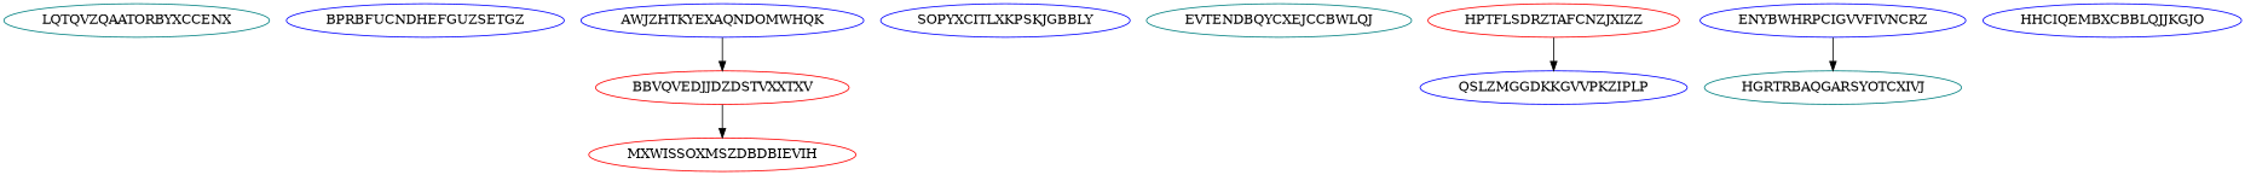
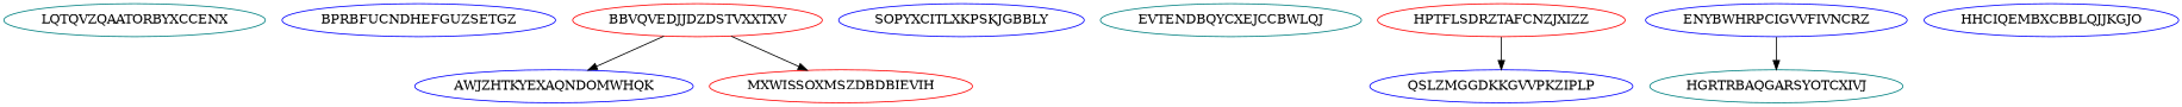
  digraph {
    node [Weight=14 color=blue]
    edge [Weight=12]
    LQTQVZQAATORBYXCCENX [Weight=13 color=teal]
    BPRBFUCNDHEFGUZSETGZ [Weight=19]
    BBVQVEDJJDZDSTVXXTXV [Weight=20 color=red]
    AWJZHTKYEXAQNDOMWHQK [Weight=17]
    MXWISSOXMSZDBDBIEVIH [color=red]
    SOPYXCITLXKPSKJGBBLY
    EVTENDBQYCXEJCCBWLQJ [Weight=20 color=teal]
    HPTFLSDRZTAFCNZJXIZZ [Weight=11 color=red]
    QSLZMGGDKKGVVPKZIPLP
    HGRTRBAQGARSYOTCXIVJ [Weight=18 color=teal]
    ENYBWHRPCIGVVFIVNCRZ [Weight=15]
    HHCIQEMBXCBBLQJJKGJO [Weight=15]
-   AWJZHTKYEXAQNDOMWHQK -> BBVQVEDJJDZDSTVXXTXV [Weight=15]
+   BBVQVEDJJDZDSTVXXTXV -> AWJZHTKYEXAQNDOMWHQK [Weight=15]
    BBVQVEDJJDZDSTVXXTXV -> MXWISSOXMSZDBDBIEVIH [Weight=13]
    HPTFLSDRZTAFCNZJXIZZ -> QSLZMGGDKKGVVPKZIPLP
    ENYBWHRPCIGVVFIVNCRZ -> HGRTRBAQGARSYOTCXIVJ
  }
